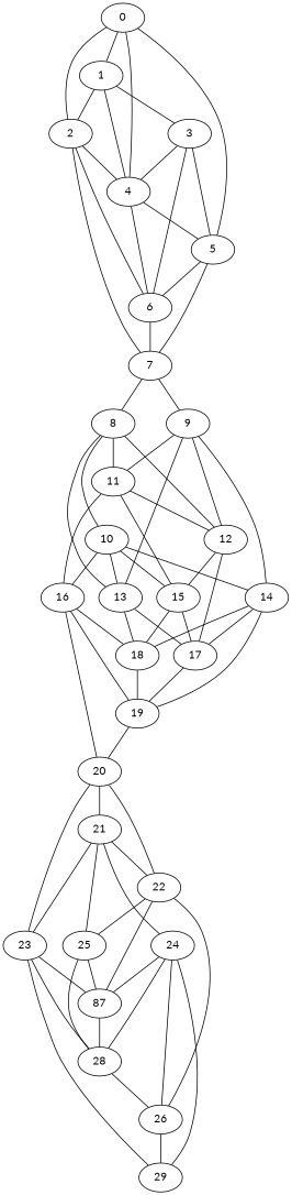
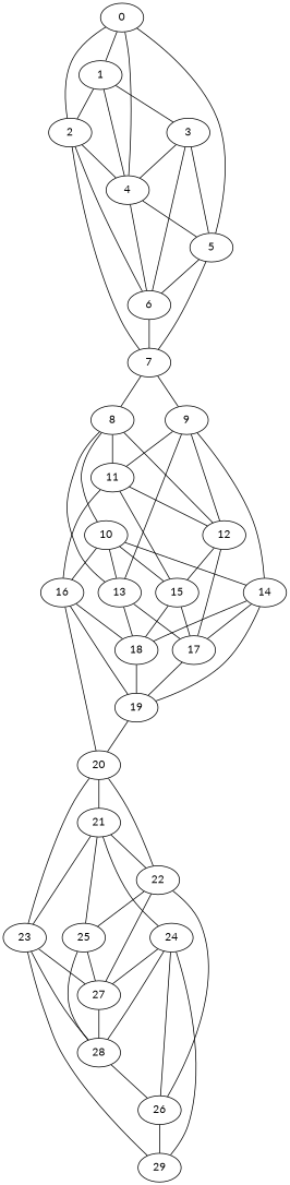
  strict graph {
    fontname=Lato
    node [fontname=Lato]
    edge [fontname=Lato]
    0
    1
    2
    4
    5
    3
    6
    7
    8
    9
    10
    11
    12
    13
    14
    15
    16
    17
    18
    19
    20
    21
    22
    23
    24
    25
    26
-   27 [label=87]
+   27
    28
    29
    0 -- 1
    0 -- 2
    0 -- 4
    0 -- 5
    1 -- 2
    1 -- 4
    1 -- 3
    2 -- 4
    2 -- 6
    2 -- 7
    4 -- 5
    4 -- 6
    5 -- 6
    5 -- 7
    3 -- 4
    3 -- 5
    3 -- 6
    6 -- 7
    7 -- 8
    7 -- 9
    8 -- 10
    8 -- 11
    8 -- 12
    8 -- 13
    9 -- 11
    9 -- 12
    9 -- 13
    9 -- 14
    10 -- 13
    10 -- 14
    10 -- 15
    10 -- 16
    11 -- 12
    11 -- 15
    11 -- 16
    12 -- 15
    12 -- 17
    13 -- 17
    13 -- 18
    14 -- 17
    14 -- 18
    14 -- 19
    15 -- 17
    15 -- 18
    16 -- 18
    16 -- 19
    16 -- 20
    17 -- 19
    18 -- 19
    19 -- 20
    20 -- 21
    20 -- 22
    20 -- 23
    21 -- 22
    21 -- 23
    21 -- 24
    21 -- 25
    22 -- 25
    22 -- 26
    22 -- 27
    23 -- 27
    23 -- 28
    23 -- 29
    24 -- 26
    24 -- 27
    24 -- 28
    24 -- 29
    25 -- 27
    25 -- 28
    26 -- 29
    27 -- 28
    28 -- 26
  }
